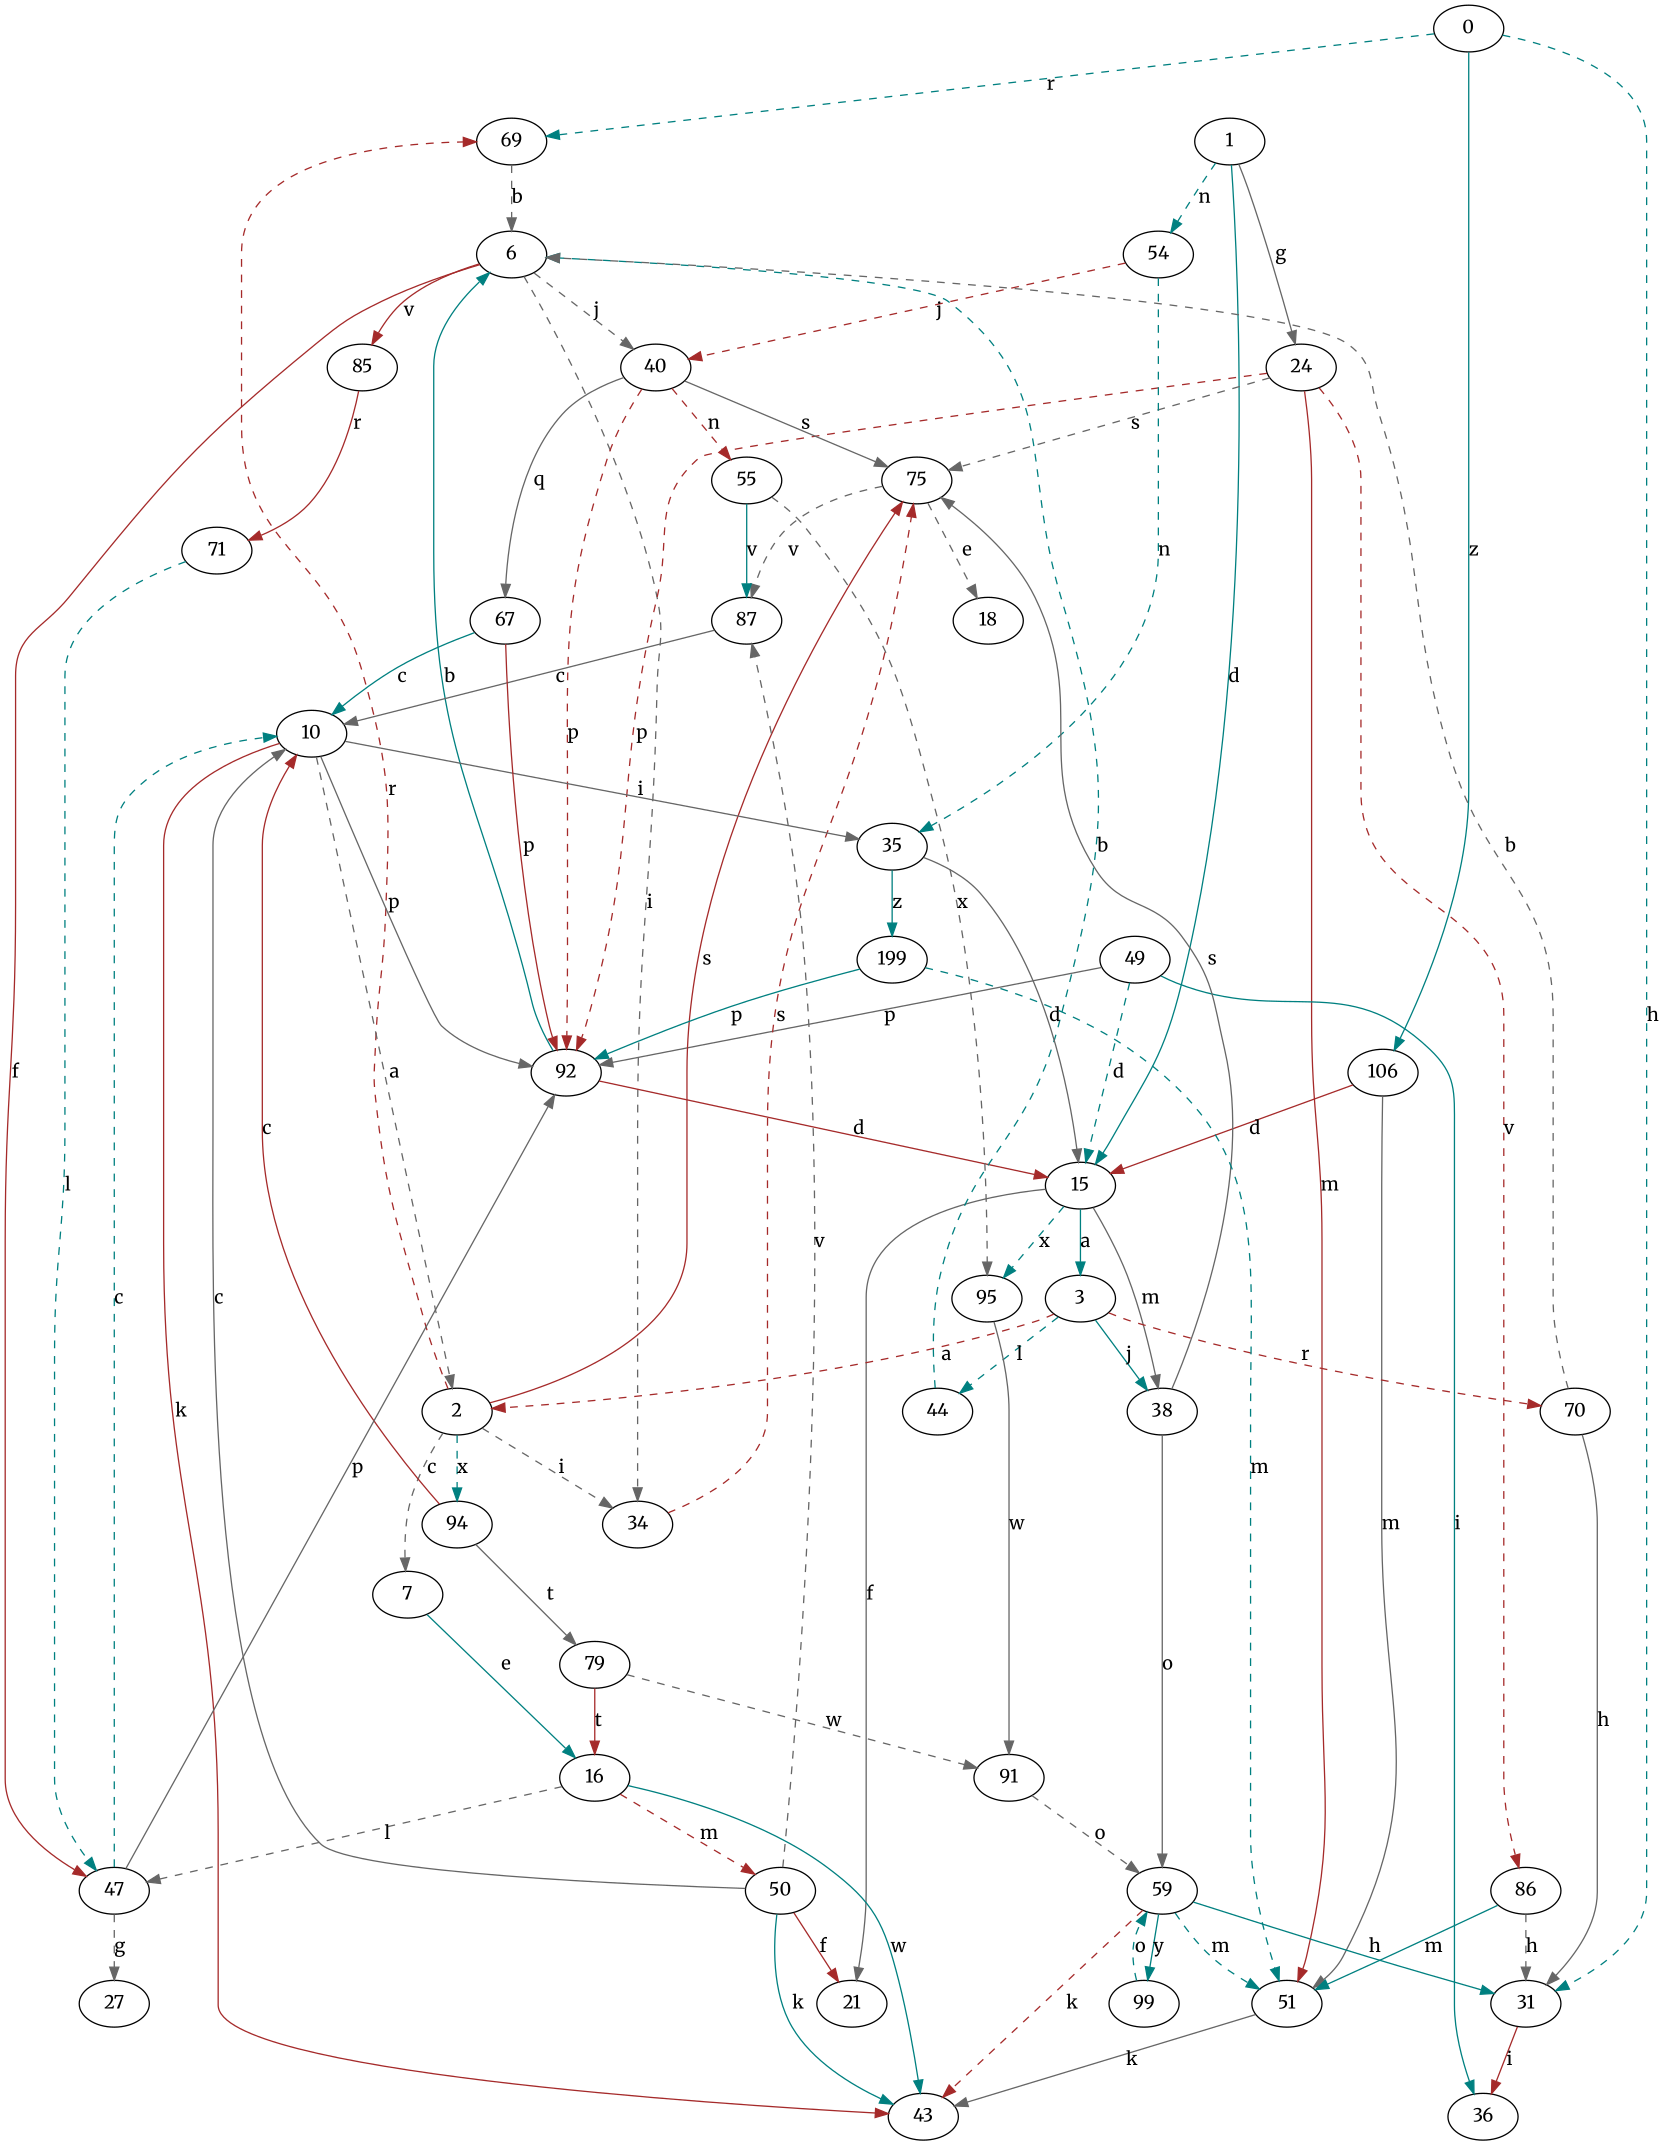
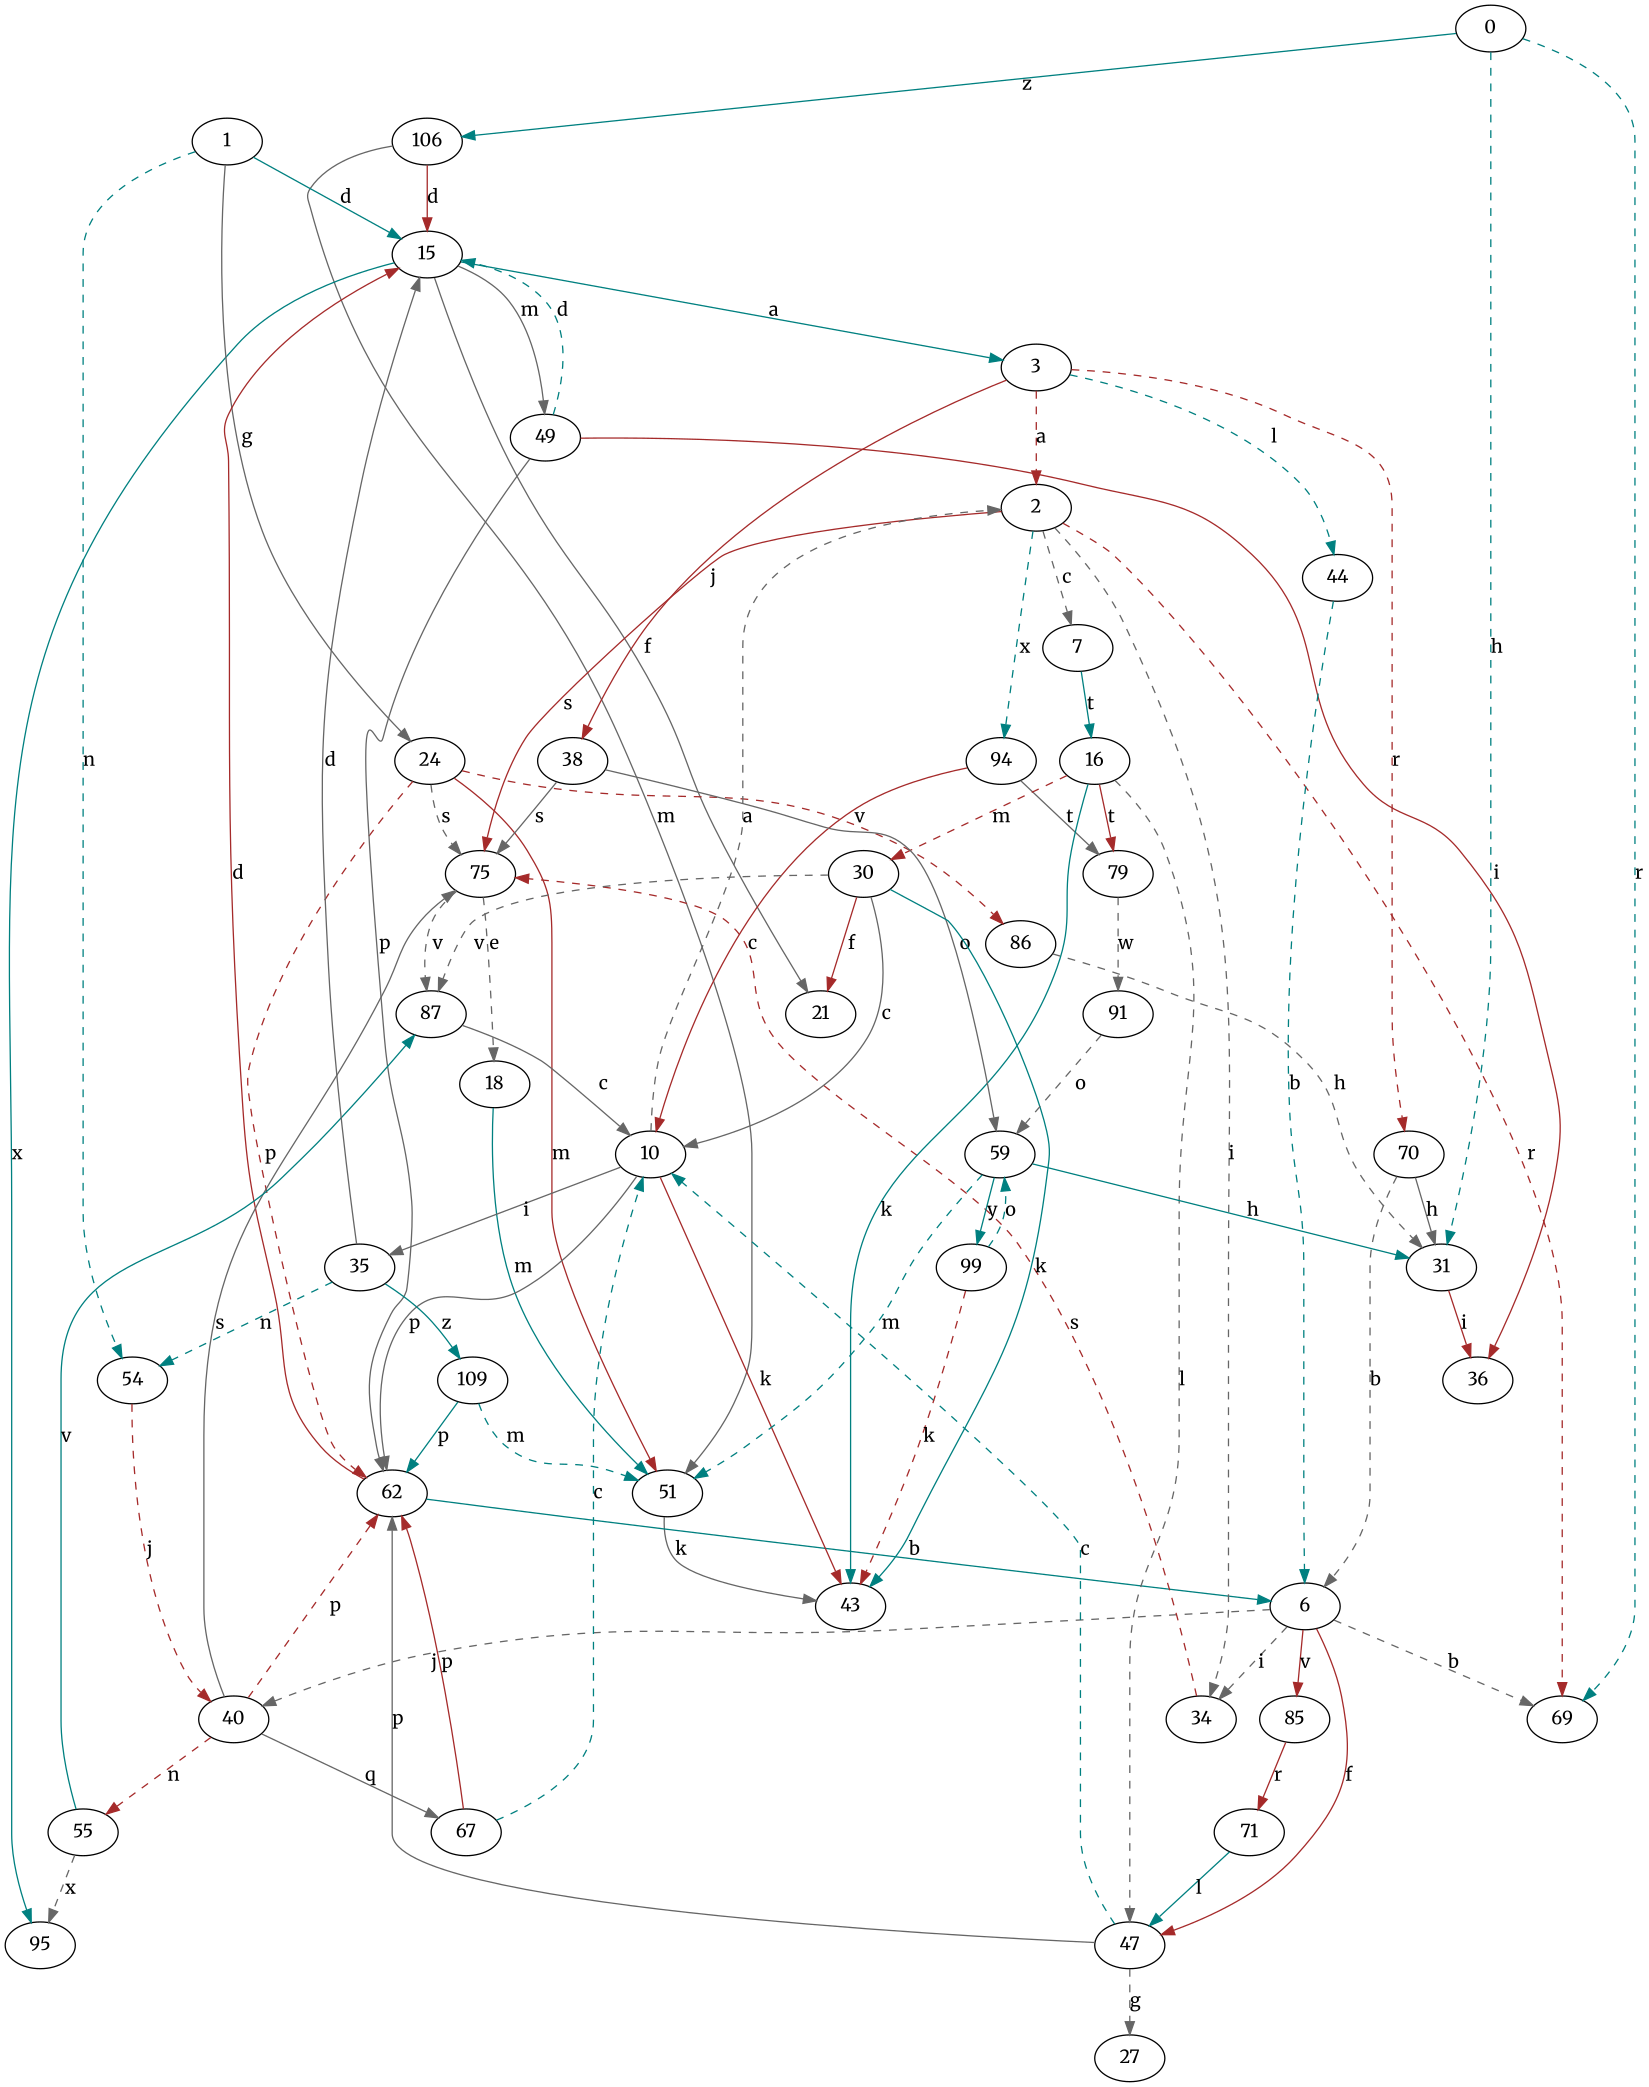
  strict digraph {
    fontname=Merriweather
    node [fontname=Merriweather]
    edge [color=gray40 fontname=Merriweather style=solid]
    0
    31
    69
    106
    36
    6
    15
    51
    1
    24
    54
    21
    3
    49
    95
    75
-   62 [label=92]
+   62
    86
    40
    2
    7
    34
    94
    16
    18
    87
    10
    79
    38
    44
    70
    59
    47
    85
    55
    67
    27
    71
    43
-   50
+   50 [label=30]
    35
-   109 [label=199]
+   109
    91
    99
    0 -> 31 [color=teal label=h style=dashed]
    0 -> 69 [color=teal label=r style=dashed]
    0 -> 106 [color=teal label=z]
    31 -> 36 [color=brown label=i]
-   69 -> 6 [label=b style=dashed]
+   6 -> 69 [label=b style=dashed]
    106 -> 15 [color=brown label=d]
    106 -> 51 [label=m]
    6 -> 40 [label=j style=dashed]
    6 -> 34 [label=i style=dashed]
    6 -> 47 [color=brown label=f]
    6 -> 85 [color=brown label=v]
    15 -> 21 [label=f]
    15 -> 3 [color=teal label=a]
-   15 -> 38 [label=m]
-   15 -> 95 [color=teal label=x style=dashed]
+   15 -> 49 [label=m]
+   15 -> 95 [color=teal label=x]
    51 -> 43 [label=k]
    1 -> 15 [color=teal label=d]
    1 -> 24 [label=g]
    1 -> 54 [color=teal label=n style=dashed]
    24 -> 51 [color=brown label=m]
    24 -> 75 [label=s style=dashed]
    24 -> 62 [color=brown label=p style=dashed]
    24 -> 86 [color=brown label=v style=dashed]
    54 -> 40 [color=brown label=j style=dashed]
    3 -> 2 [color=brown label=a style=dashed]
-   3 -> 38 [color=teal label=j]
+   3 -> 38 [color=brown label=j]
    3 -> 44 [color=teal label=l style=dashed]
    3 -> 70 [color=brown label=r style=dashed]
-   49 -> 36 [color=teal label=i]
+   49 -> 36 [color=brown label=i]
    49 -> 15 [color=teal label=d style=dashed]
    49 -> 62 [label=p]
-   95 -> 91 [label=w]
    75 -> 18 [label=e style=dashed]
    75 -> 87 [label=v style=dashed]
    62 -> 6 [color=teal label=b]
    62 -> 15 [color=brown label=d]
    86 -> 31 [label=h style=dashed]
    40 -> 75 [label=s]
    40 -> 62 [color=brown label=p style=dashed]
    40 -> 55 [color=brown label=n style=dashed]
    40 -> 67 [label=q]
    2 -> 69 [color=brown label=r style=dashed]
    2 -> 75 [color=brown label=s]
    2 -> 7 [label=c style=dashed]
    2 -> 34 [label=i style=dashed]
    2 -> 94 [color=teal label=x style=dashed]
-   7 -> 16 [color=teal label=e]
+   7 -> 16 [color=teal label=t]
    34 -> 75 [color=brown label=s style=dashed]
    94 -> 10 [color=brown label=c]
    94 -> 79 [label=t]
-   79 -> 16 [color=brown label=t]
+   16 -> 79 [color=brown label=t]
    16 -> 47 [label=l style=dashed]
-   16 -> 43 [color=teal label=w]
+   16 -> 43 [color=teal label=k]
    16 -> 50 [color=brown label=m style=dashed]
-   86 -> 51 [color=teal label=m]
+   18 -> 51 [color=teal label=m]
    87 -> 10 [label=c]
    10 -> 62 [label=p]
    10 -> 2 [label=a style=dashed]
    10 -> 43 [color=brown label=k]
    10 -> 35 [label=i]
    79 -> 91 [label=w style=dashed]
    38 -> 75 [label=s]
    38 -> 59 [label=o]
    44 -> 6 [color=teal label=b style=dashed]
    70 -> 31 [label=h]
    70 -> 6 [label=b style=dashed]
    59 -> 31 [color=teal label=h]
    59 -> 51 [color=teal label=m style=dashed]
    59 -> 99 [color=teal label=y]
    47 -> 62 [label=p]
    47 -> 10 [color=teal label=c style=dashed]
    47 -> 27 [label=g style=dashed]
    85 -> 71 [color=brown label=r]
    55 -> 95 [label=x style=dashed]
    55 -> 87 [color=teal label=v]
    67 -> 62 [color=brown label=p]
-   67 -> 10 [color=teal label=c]
-   71 -> 47 [color=teal label=l style=dashed]
+   67 -> 10 [color=teal label=c style=dashed]
+   71 -> 47 [color=teal label=l]
    50 -> 21 [color=brown label=f]
    50 -> 87 [label=v style=dashed]
    50 -> 10 [label=c]
    50 -> 43 [color=teal label=k]
    35 -> 15 [label=d]
-   54 -> 35 [color=teal label=n style=dashed]
+   35 -> 54 [color=teal label=n style=dashed]
    35 -> 109 [color=teal label=z]
    109 -> 51 [color=teal label=m style=dashed]
    109 -> 62 [color=teal label=p]
    91 -> 59 [label=o style=dashed]
    99 -> 59 [color=teal label=o style=dashed]
-   59 -> 43 [color=brown label=k style=dashed]
+   99 -> 43 [color=brown label=k style=dashed]
  }
